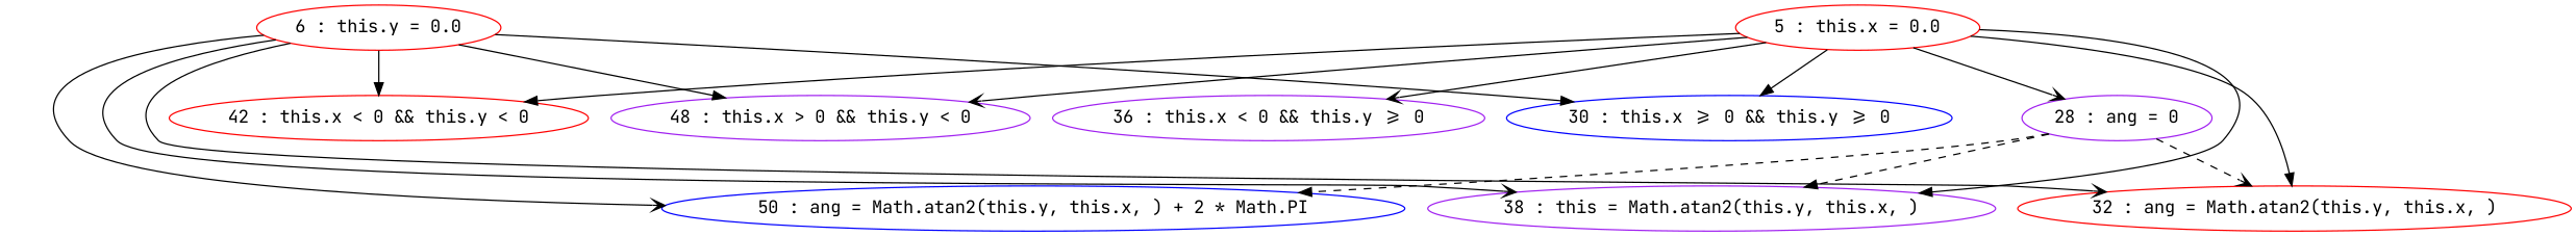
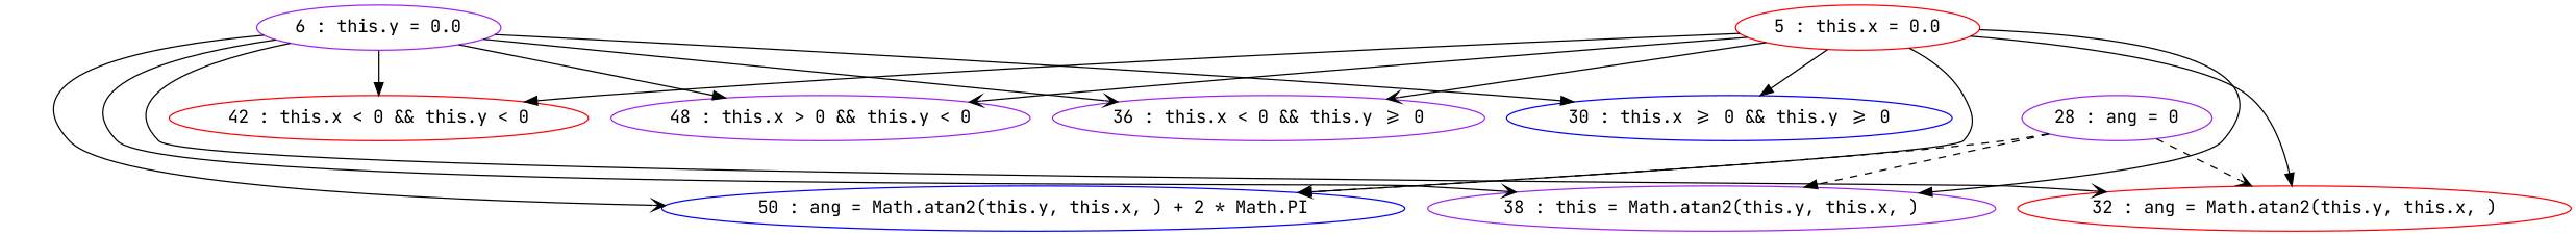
  digraph {
    fontname="JetBrains Mono"
    node [color=purple fontname="JetBrains Mono"]
    edge [arrowhead=normal fontname="JetBrains Mono"]
    "5 : this.x = 0.0" [color=red]
    "30 : this.x >= 0 && this.y >= 0" [color=blue]
    "42 : this.x < 0 && this.y < 0" [color=red]
    "36 : this.x < 0 && this.y >= 0"
    n5 [label="38 : this = Math.atan2(this.y, this.x, )"]
    "48 : this.x > 0 && this.y < 0"
    "50 : ang = Math.atan2(this.y, this.x, ) + 2 * Math.PI" [color=blue]
    "32 : ang = Math.atan2(this.y, this.x, )" [color=red]
-   "6 : this.y = 0.0" [color=red]
+   "6 : this.y = 0.0"
    "28 : ang = 0"
    "5 : this.x = 0.0" -> "30 : this.x >= 0 && this.y >= 0"
    "5 : this.x = 0.0" -> "42 : this.x < 0 && this.y < 0"
    "5 : this.x = 0.0" -> "36 : this.x < 0 && this.y >= 0" [arrowhead=vee]
    "5 : this.x = 0.0" -> n5
    "5 : this.x = 0.0" -> "48 : this.x > 0 && this.y < 0" [arrowhead=vee]
-   "5 : this.x = 0.0" -> "28 : ang = 0" [arrowhead=vee]
+   "5 : this.x = 0.0" -> "50 : ang = Math.atan2(this.y, this.x, ) + 2 * Math.PI" [arrowhead=vee]
    "5 : this.x = 0.0" -> "32 : ang = Math.atan2(this.y, this.x, )"
    "6 : this.y = 0.0" -> "30 : this.x >= 0 && this.y >= 0"
    "6 : this.y = 0.0" -> "42 : this.x < 0 && this.y < 0"
+   "6 : this.y = 0.0" -> "36 : this.x < 0 && this.y >= 0" [arrowhead=vee]
    "6 : this.y = 0.0" -> n5 [arrowhead=vee]
    "6 : this.y = 0.0" -> "48 : this.x > 0 && this.y < 0"
    "6 : this.y = 0.0" -> "50 : ang = Math.atan2(this.y, this.x, ) + 2 * Math.PI" [arrowhead=vee]
    "6 : this.y = 0.0" -> "32 : ang = Math.atan2(this.y, this.x, )" [arrowhead=vee]
    "28 : ang = 0" -> n5 [style=dashed]
    "28 : ang = 0" -> "50 : ang = Math.atan2(this.y, this.x, ) + 2 * Math.PI" [style=dashed]
    "28 : ang = 0" -> "32 : ang = Math.atan2(this.y, this.x, )" [arrowhead=vee style=dashed]
  }
